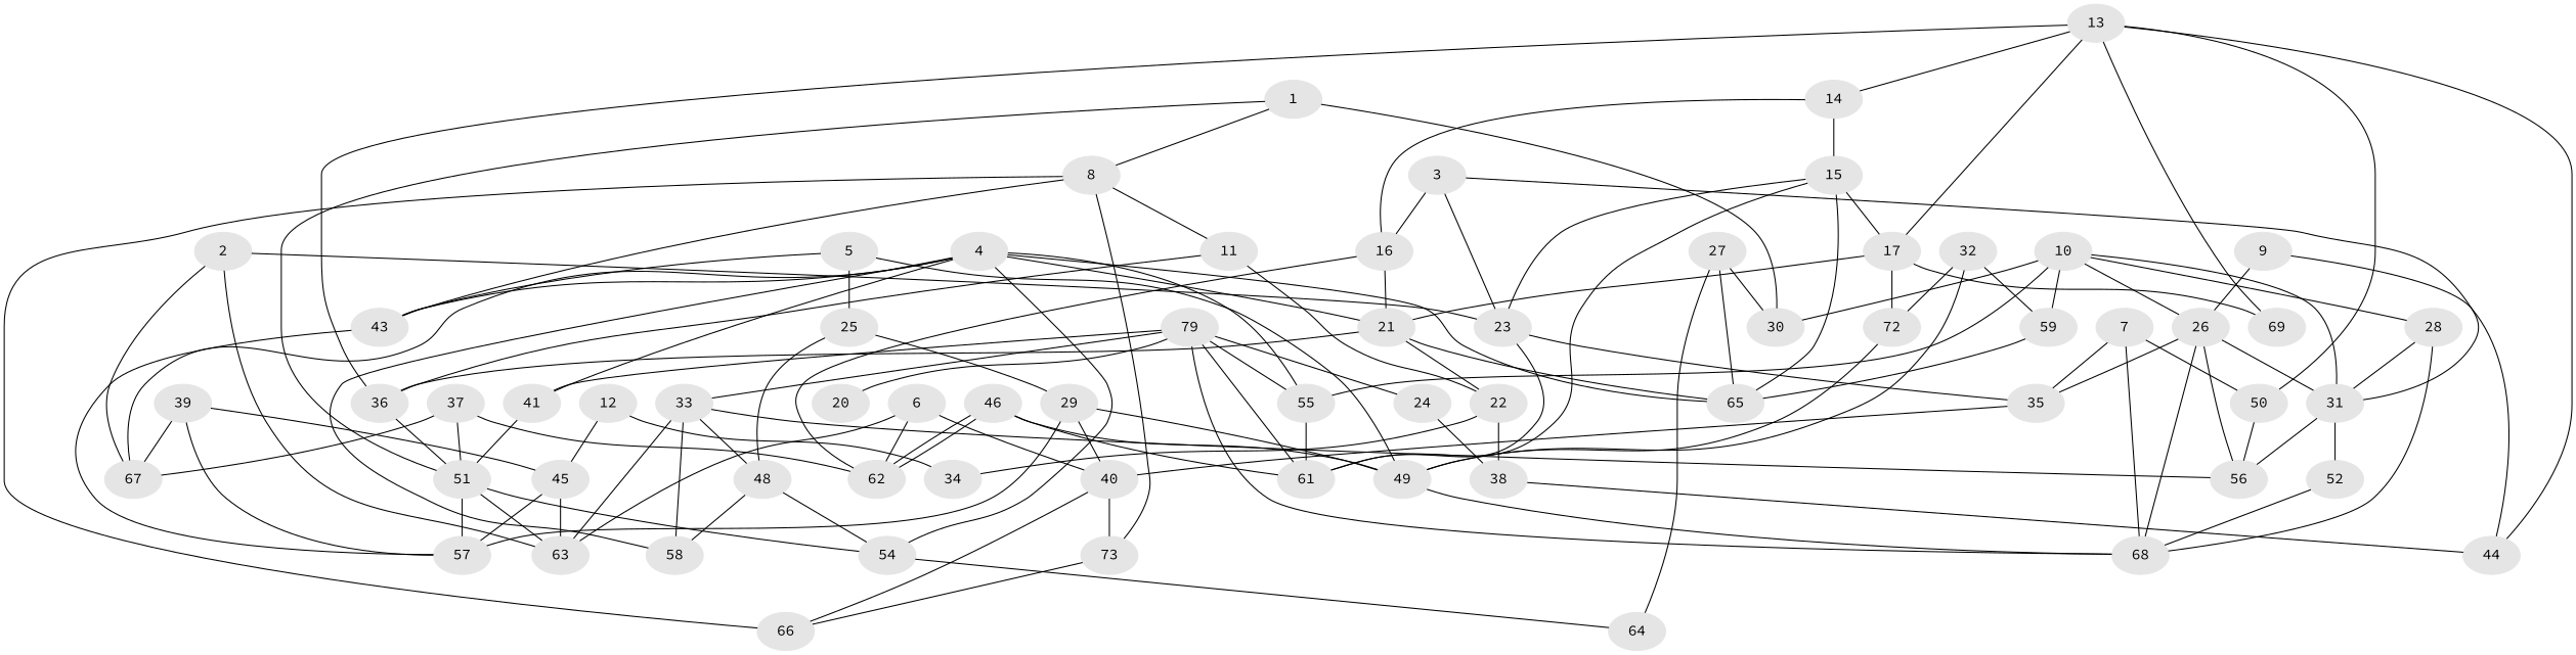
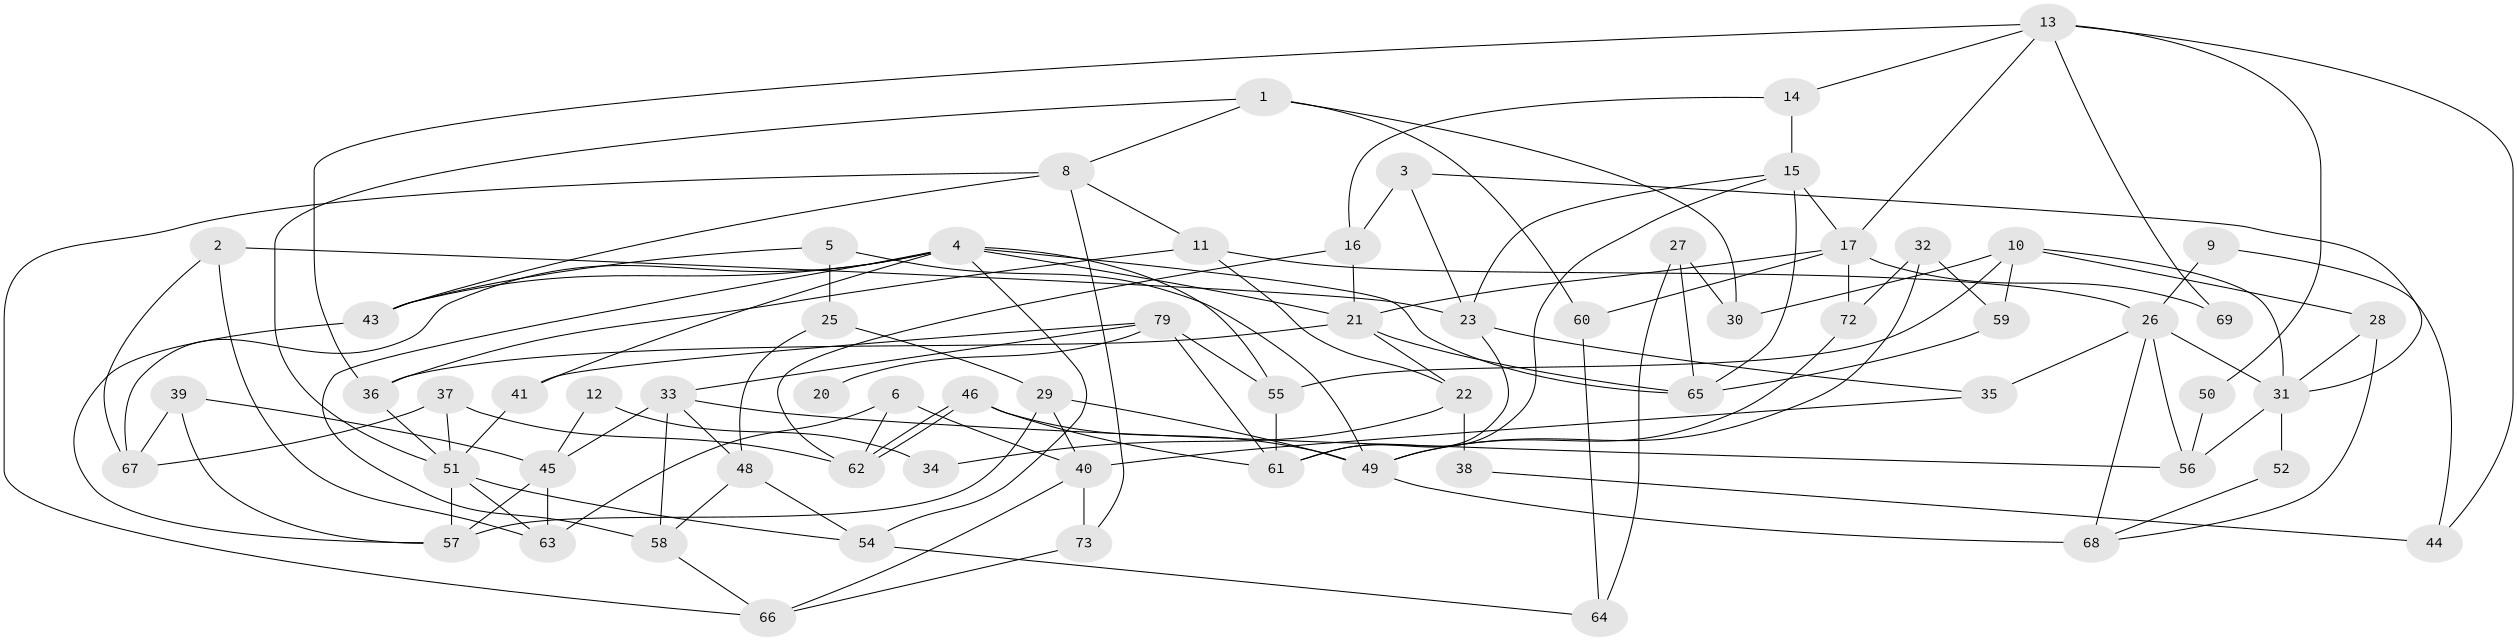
  graph {
    fontname="Source Code Pro"
    node [color=gray90 fontname="Source Code Pro" style=filled]
    edge [fontname="Source Code Pro"]
    1
    8
    30
    51
+   60
    43
    11
    n8 [label=73]
    66
    63
    54
    57
    64
    2
    23
    67
    61
    35
    3
    16
    31
    21
    62
    56
    52
    4
    55
    58
    65
    41
    22
    36
    5
    25
    49
    29
    48
    6
    40
-   7
    50
    68
    26
    9
    44
    10
    28
    59
    34
    38
    12
    45
    13
    17
    69
    14
    15
    n58 [label=72]
    32
    n60 [label=79]
    20
-   24
    33
    27
    37
    39
    46
    1 -- 8
    1 -- 30
    1 -- 51
+   1 -- 60
    8 -- 43
    8 -- 11
    8 -- n8
    8 -- 66
    51 -- 63
    51 -- 54
    51 -- 57
+   60 -- 64
    43 -- 57
    11 -- 22
    11 -- 36
-   10 -- 26
+   11 -- 26
    n8 -- 66
    54 -- 64
    2 -- 63
    2 -- 23
    2 -- 67
    23 -- 61
    23 -- 35
    35 -- 40
    3 -- 23
    3 -- 16
    3 -- 31
    16 -- 21
    16 -- 62
    31 -- 56
    31 -- 52
    21 -- 65
    21 -- 22
    21 -- 36
    52 -- 68
    4 -- 43
    4 -- 54
    4 -- 67
    4 -- 21
    4 -- 55
    4 -- 58
    4 -- 65
    4 -- 41
    55 -- 61
+   58 -- 66
    41 -- 51
    22 -- 34
    22 -- 38
    36 -- 51
    5 -- 43
    5 -- 25
    5 -- 49
    25 -- 29
    25 -- 48
    49 -- 68
    29 -- 57
    29 -- 49
    29 -- 40
    48 -- 54
    48 -- 58
    6 -- 63
    6 -- 62
    6 -- 40
    40 -- n8
    40 -- 66
-   7 -- 35
-   7 -- 50
-   7 -- 68
    50 -- 56
    26 -- 35
    26 -- 31
    26 -- 56
    26 -- 68
    9 -- 26
    9 -- 44
    10 -- 30
    10 -- 31
    10 -- 55
    10 -- 28
    10 -- 59
    28 -- 31
    28 -- 68
    59 -- 65
    38 -- 44
    12 -- 34
    12 -- 45
    45 -- 63
    45 -- 57
    13 -- 36
    13 -- 50
    13 -- 44
    13 -- 17
    13 -- 69
    13 -- 14
+   17 -- 60
    17 -- 21
    17 -- 69
    17 -- n58
    14 -- 16
    14 -- 15
    15 -- 23
    15 -- 61
    15 -- 65
    15 -- 17
    n58 -- 49
    32 -- 49
    32 -- 59
    32 -- n58
    n60 -- 61
    n60 -- 55
    n60 -- 41
-   n60 -- 68
    n60 -- 20
-   n60 -- 24
    n60 -- 33
-   24 -- 38
-   33 -- 63
+   33 -- 45
    33 -- 56
    33 -- 58
    33 -- 48
    27 -- 30
    27 -- 64
    27 -- 65
    37 -- 51
    37 -- 67
    37 -- 62
    39 -- 57
    39 -- 67
    39 -- 45
    46 -- 61
    46 -- 62
    46 -- 62
    46 -- 49
  }
